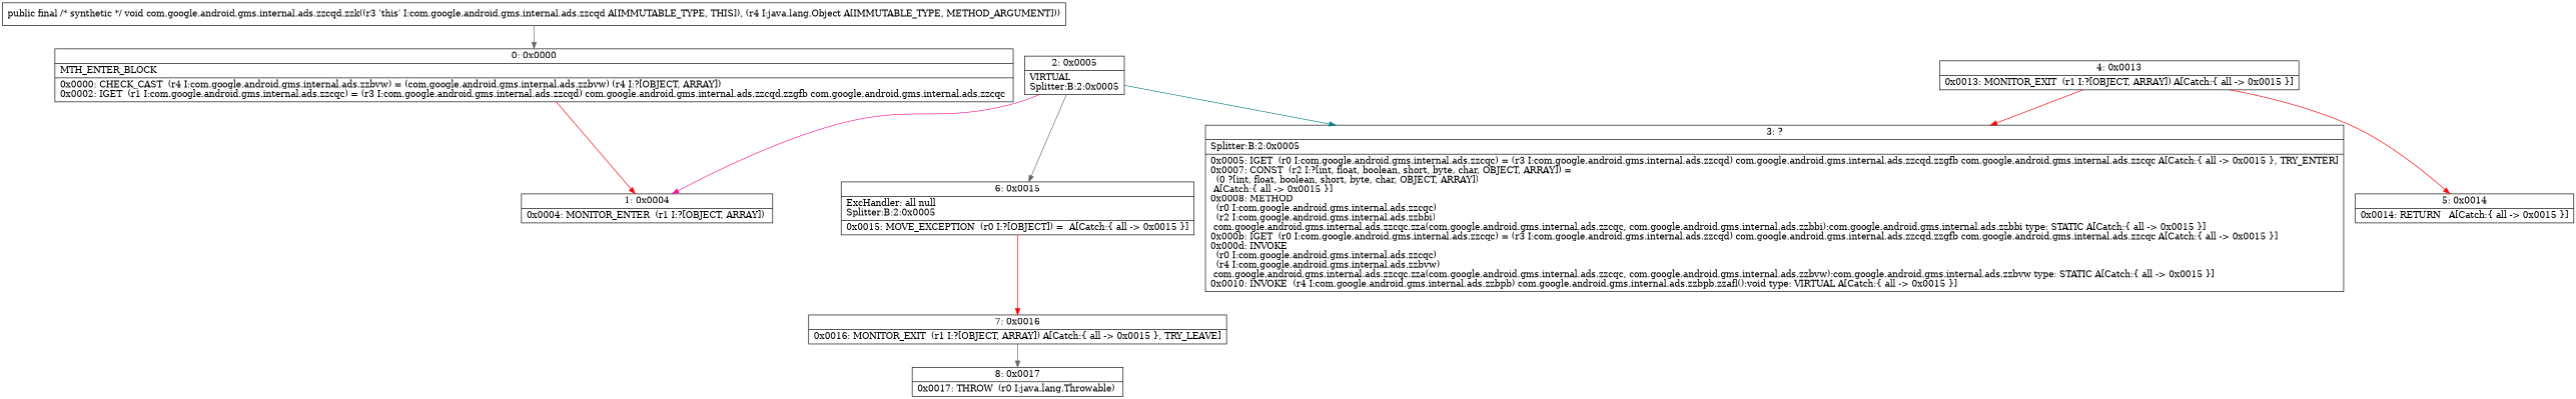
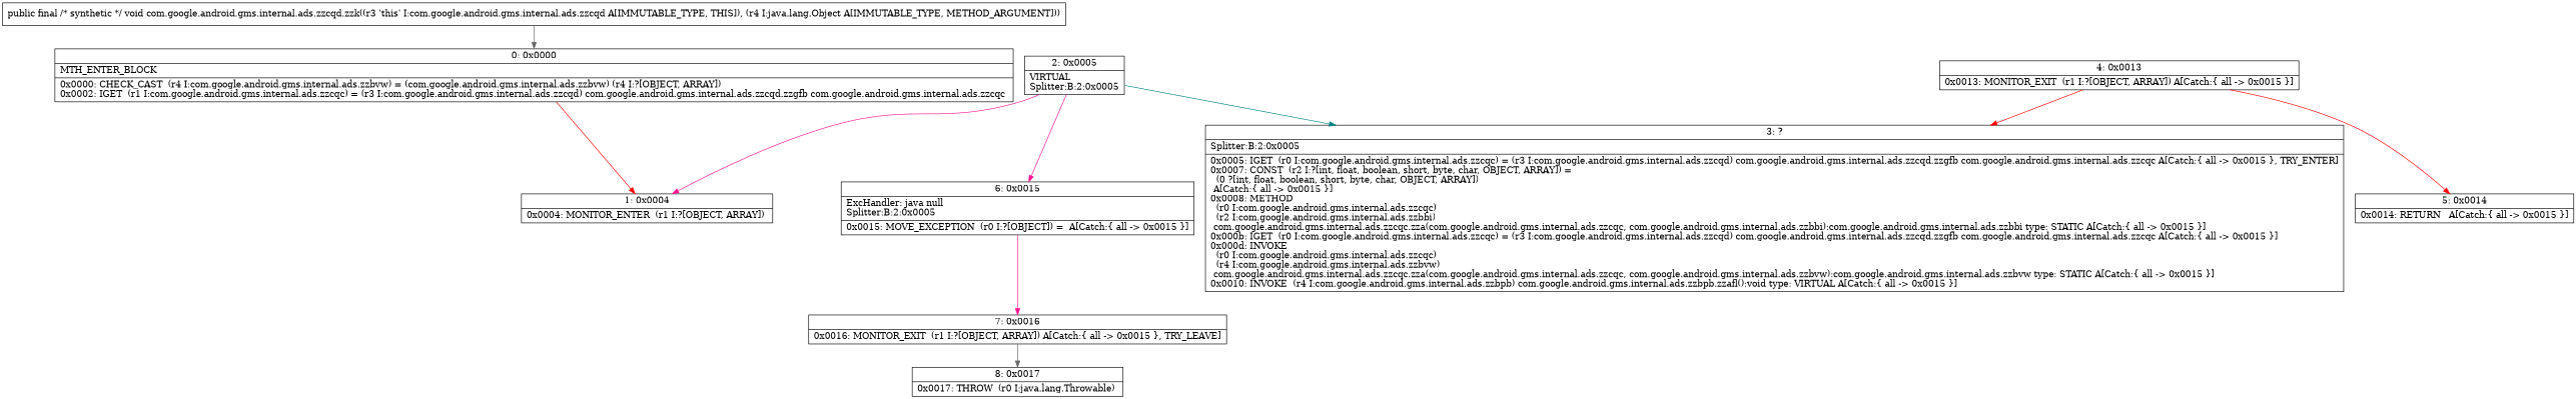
  digraph {
    node [shape=record]
    edge [color=red]
    n1 [label="{0\:\ 0x0000|MTH_ENTER_BLOCK\l|0x0000: CHECK_CAST  (r4 I:com.google.android.gms.internal.ads.zzbvw) = (com.google.android.gms.internal.ads.zzbvw) (r4 I:?[OBJECT, ARRAY]) \l0x0002: IGET  (r1 I:com.google.android.gms.internal.ads.zzcqc) = (r3 I:com.google.android.gms.internal.ads.zzcqd) com.google.android.gms.internal.ads.zzcqd.zzgfb com.google.android.gms.internal.ads.zzcqc \l}"]
    n2 [label="{1\:\ 0x0004|0x0004: MONITOR_ENTER  (r1 I:?[OBJECT, ARRAY]) \l}"]
    n3 [label="{2\:\ 0x0005|VIRTUAL\lSplitter:B:2:0x0005\l}"]
    n4 [label="{3\:\ ?|Splitter:B:2:0x0005\l|0x0005: IGET  (r0 I:com.google.android.gms.internal.ads.zzcqc) = (r3 I:com.google.android.gms.internal.ads.zzcqd) com.google.android.gms.internal.ads.zzcqd.zzgfb com.google.android.gms.internal.ads.zzcqc A[Catch:\{ all \-\> 0x0015 \}, TRY_ENTER]\l0x0007: CONST  (r2 I:?[int, float, boolean, short, byte, char, OBJECT, ARRAY]) = \l  (0 ?[int, float, boolean, short, byte, char, OBJECT, ARRAY])\l A[Catch:\{ all \-\> 0x0015 \}]\l0x0008: METHOD  \l  (r0 I:com.google.android.gms.internal.ads.zzcqc)\l  (r2 I:com.google.android.gms.internal.ads.zzbbi)\l com.google.android.gms.internal.ads.zzcqc.zza(com.google.android.gms.internal.ads.zzcqc, com.google.android.gms.internal.ads.zzbbi):com.google.android.gms.internal.ads.zzbbi type: STATIC A[Catch:\{ all \-\> 0x0015 \}]\l0x000b: IGET  (r0 I:com.google.android.gms.internal.ads.zzcqc) = (r3 I:com.google.android.gms.internal.ads.zzcqd) com.google.android.gms.internal.ads.zzcqd.zzgfb com.google.android.gms.internal.ads.zzcqc A[Catch:\{ all \-\> 0x0015 \}]\l0x000d: INVOKE  \l  (r0 I:com.google.android.gms.internal.ads.zzcqc)\l  (r4 I:com.google.android.gms.internal.ads.zzbvw)\l com.google.android.gms.internal.ads.zzcqc.zza(com.google.android.gms.internal.ads.zzcqc, com.google.android.gms.internal.ads.zzbvw):com.google.android.gms.internal.ads.zzbvw type: STATIC A[Catch:\{ all \-\> 0x0015 \}]\l0x0010: INVOKE  (r4 I:com.google.android.gms.internal.ads.zzbpb) com.google.android.gms.internal.ads.zzbpb.zzafl():void type: VIRTUAL A[Catch:\{ all \-\> 0x0015 \}]\l}"]
-   n5 [label="{6\:\ 0x0015|ExcHandler: all null\lSplitter:B:2:0x0005\l|0x0015: MOVE_EXCEPTION  (r0 I:?[OBJECT]) =  A[Catch:\{ all \-\> 0x0015 \}]\l}"]
+   n5 [label="{6\:\ 0x0015|ExcHandler: java null\lSplitter:B:2:0x0005\l|0x0015: MOVE_EXCEPTION  (r0 I:?[OBJECT]) =  A[Catch:\{ all \-\> 0x0015 \}]\l}"]
    n6 [label="{7\:\ 0x0016|0x0016: MONITOR_EXIT  (r1 I:?[OBJECT, ARRAY]) A[Catch:\{ all \-\> 0x0015 \}, TRY_LEAVE]\l}"]
    n7 [label="{4\:\ 0x0013|0x0013: MONITOR_EXIT  (r1 I:?[OBJECT, ARRAY]) A[Catch:\{ all \-\> 0x0015 \}]\l}"]
    n8 [label="{5\:\ 0x0014|0x0014: RETURN   A[Catch:\{ all \-\> 0x0015 \}]\l}"]
    n9 [label="{8\:\ 0x0017|0x0017: THROW  (r0 I:java.lang.Throwable) \l}"]
    n10 [label="{public final \/* synthetic *\/ void com.google.android.gms.internal.ads.zzcqd.zzk((r3 'this' I:com.google.android.gms.internal.ads.zzcqd A[IMMUTABLE_TYPE, THIS]), (r4 I:java.lang.Object A[IMMUTABLE_TYPE, METHOD_ARGUMENT])) }"]
    n1 -> n2
    n3 -> n2 [color=deeppink]
    n3 -> n4 [color=teal]
-   n3 -> n5 [color=gray40]
-   n5 -> n6
+   n3 -> n5 [color=deeppink]
+   n5 -> n6 [color=deeppink]
    n6 -> n9 [color=gray40]
    n7 -> n4
    n7 -> n8
    n10 -> n1 [color=gray40]
  }
